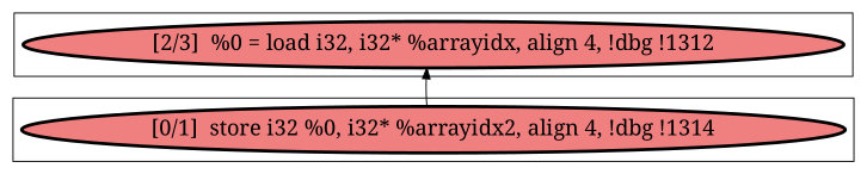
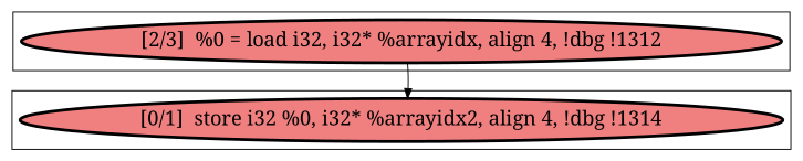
  digraph {
    fontname="Noto Serif"
    node [fillcolor=lightcoral fontsize=20 penwidth=3.0 shape=ellipse style=filled fontname="Noto Serif"]
    n1 [label="[2/3]  %0 = load i32, i32* %arrayidx, align 4, !dbg !1312"]
    n2 [label="[0/1]  store i32 %0, i32* %arrayidx2, align 4, !dbg !1314"]
    subgraph cluster_1 {
      n1
    }
    subgraph cluster_2 {
      n2
    }
-   n2 -> n1 [fontname="Noto Serif"]
+   n1 -> n2 [fontname="Noto Serif"]
  }
